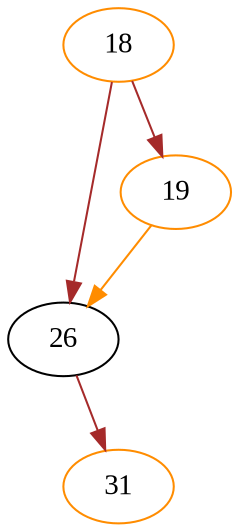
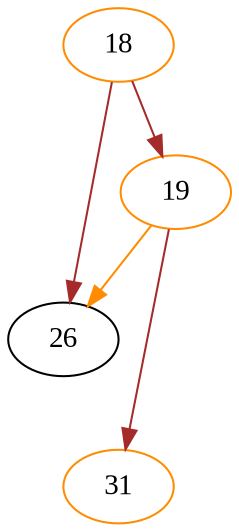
  strict digraph {
    fontname="Liberation Serif"
    node [color=darkorange fontname="Liberation Serif"]
    edge [color=brown fontname="Liberation Serif"]
    n1 [label=18]
    19
    26 [color=black]
    31
    n1 -> 19 [cond=true]
    n1 -> 26 [cond=false]
    19 -> 26 [color=darkorange]
-   26 -> 31
+   19 -> 31
  }
